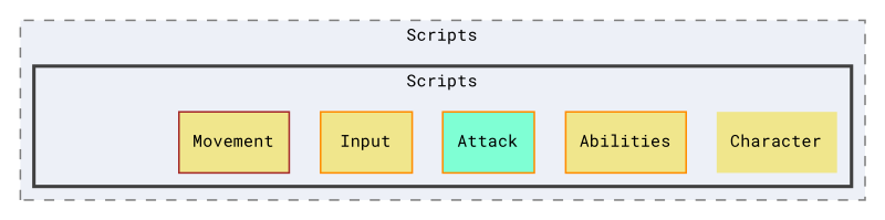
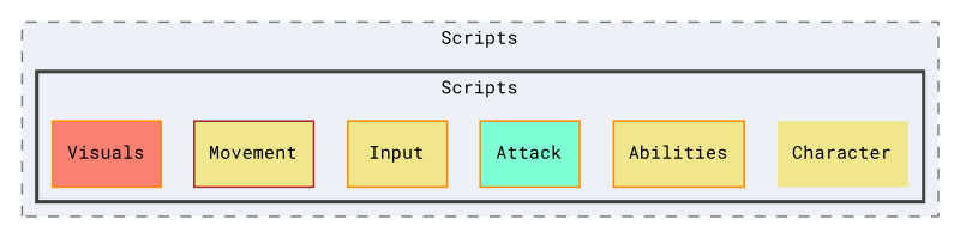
  digraph {
    compound=true
    fontname="Roboto Mono"
    node [fontname="Roboto Mono" fontsize=10 shape=box style="filled," fillcolor=khaki color=darkorange]
    n1 [label=Character shape=plaintext style=filled color=red]
    n2 [label=Abilities]
    n3 [fillcolor=aquamarine label=Attack]
    n4 [label=Input]
    n5 [color=brown label=Movement]
+   n6 [fillcolor=salmon label=Visuals]
    subgraph cluster_1 {
      bgcolor="#edf0f7"
      fontsize=10
      label=Scripts
      pencolor=grey50
      style="filled,dashed,"
      subgraph cluster_2 {
        bgcolor="#edf0f7"
        fontsize=10
        pencolor=grey25
        style="filled,bold,"
        n1
        n2
        n3
        n4
        n5
+       n6
      }
    }
  }
